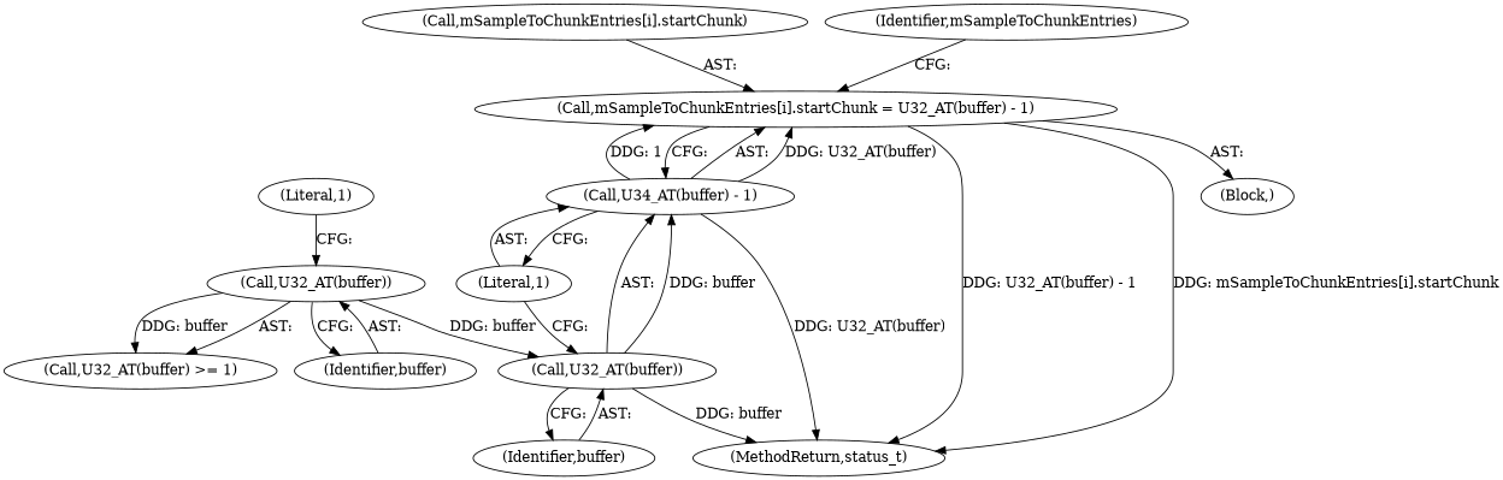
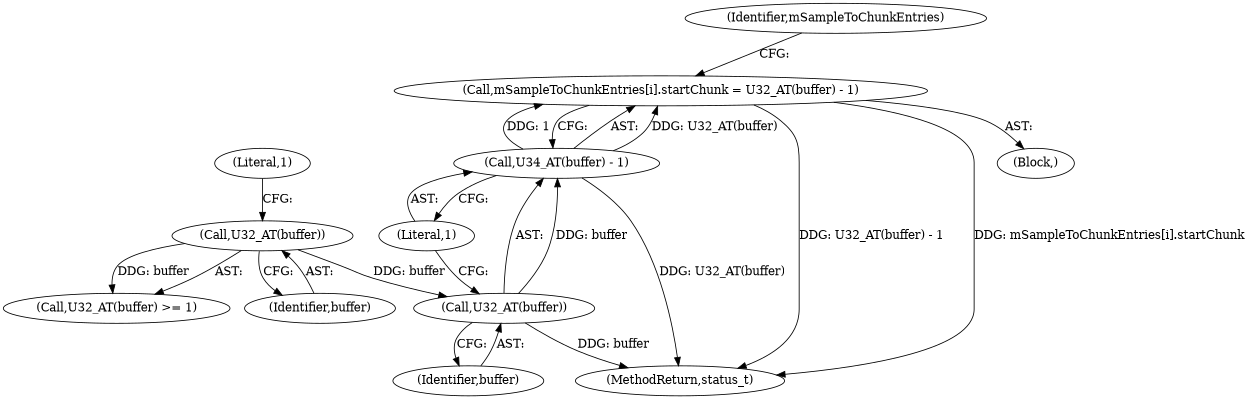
  digraph {
    n1 [label="(Call,mSampleToChunkEntries[i].startChunk = U32_AT(buffer) - 1)"]
    n2 [label="(Call,U34_AT(buffer) - 1)"]
    n3 [label="(MethodReturn,status_t)"]
    n4 [label="(Block,)"]
    n5 [label="(Literal,1)"]
    n6 [label="(Call,U32_AT(buffer))"]
    n7 [label="(Identifier,buffer)"]
    n8 [label="(Call,U32_AT(buffer))"]
    n9 [label="(Identifier,buffer)"]
    n10 [label="(Call,U32_AT(buffer) >= 1)"]
-   n11 [label="(Call,mSampleToChunkEntries[i].startChunk)"]
    n12 [label="(Literal,1)"]
    n13 [label="(Identifier,mSampleToChunkEntries)"]
    n1 -> n2 [label="CFG: "]
    n1 -> n3 [label="DDG: U32_AT(buffer) - 1"]
    n1 -> n3 [label="DDG: mSampleToChunkEntries[i].startChunk"]
    n1 -> n4 [label="AST: "]
    n2 -> n1 [label="AST: "]
    n2 -> n1 [label="DDG: U32_AT(buffer)"]
    n2 -> n1 [label="DDG: 1"]
    n2 -> n3 [label="DDG: U32_AT(buffer)"]
    n2 -> n5 [label="CFG: "]
    n5 -> n2 [label="AST: "]
    n5 -> n6 [label="CFG: "]
    n6 -> n2 [label="AST: "]
    n6 -> n2 [label="DDG: buffer"]
    n6 -> n3 [label="DDG: buffer"]
    n6 -> n7 [label="CFG: "]
    n7 -> n6 [label="AST: "]
    n8 -> n6 [label="DDG: buffer"]
    n8 -> n9 [label="CFG: "]
    n8 -> n10 [label="AST: "]
    n8 -> n10 [label="DDG: buffer"]
    n9 -> n8 [label="AST: "]
-   n11 -> n1 [label="AST: "]
    n12 -> n8 [label="CFG: "]
    n13 -> n1 [label="CFG: "]
  }
